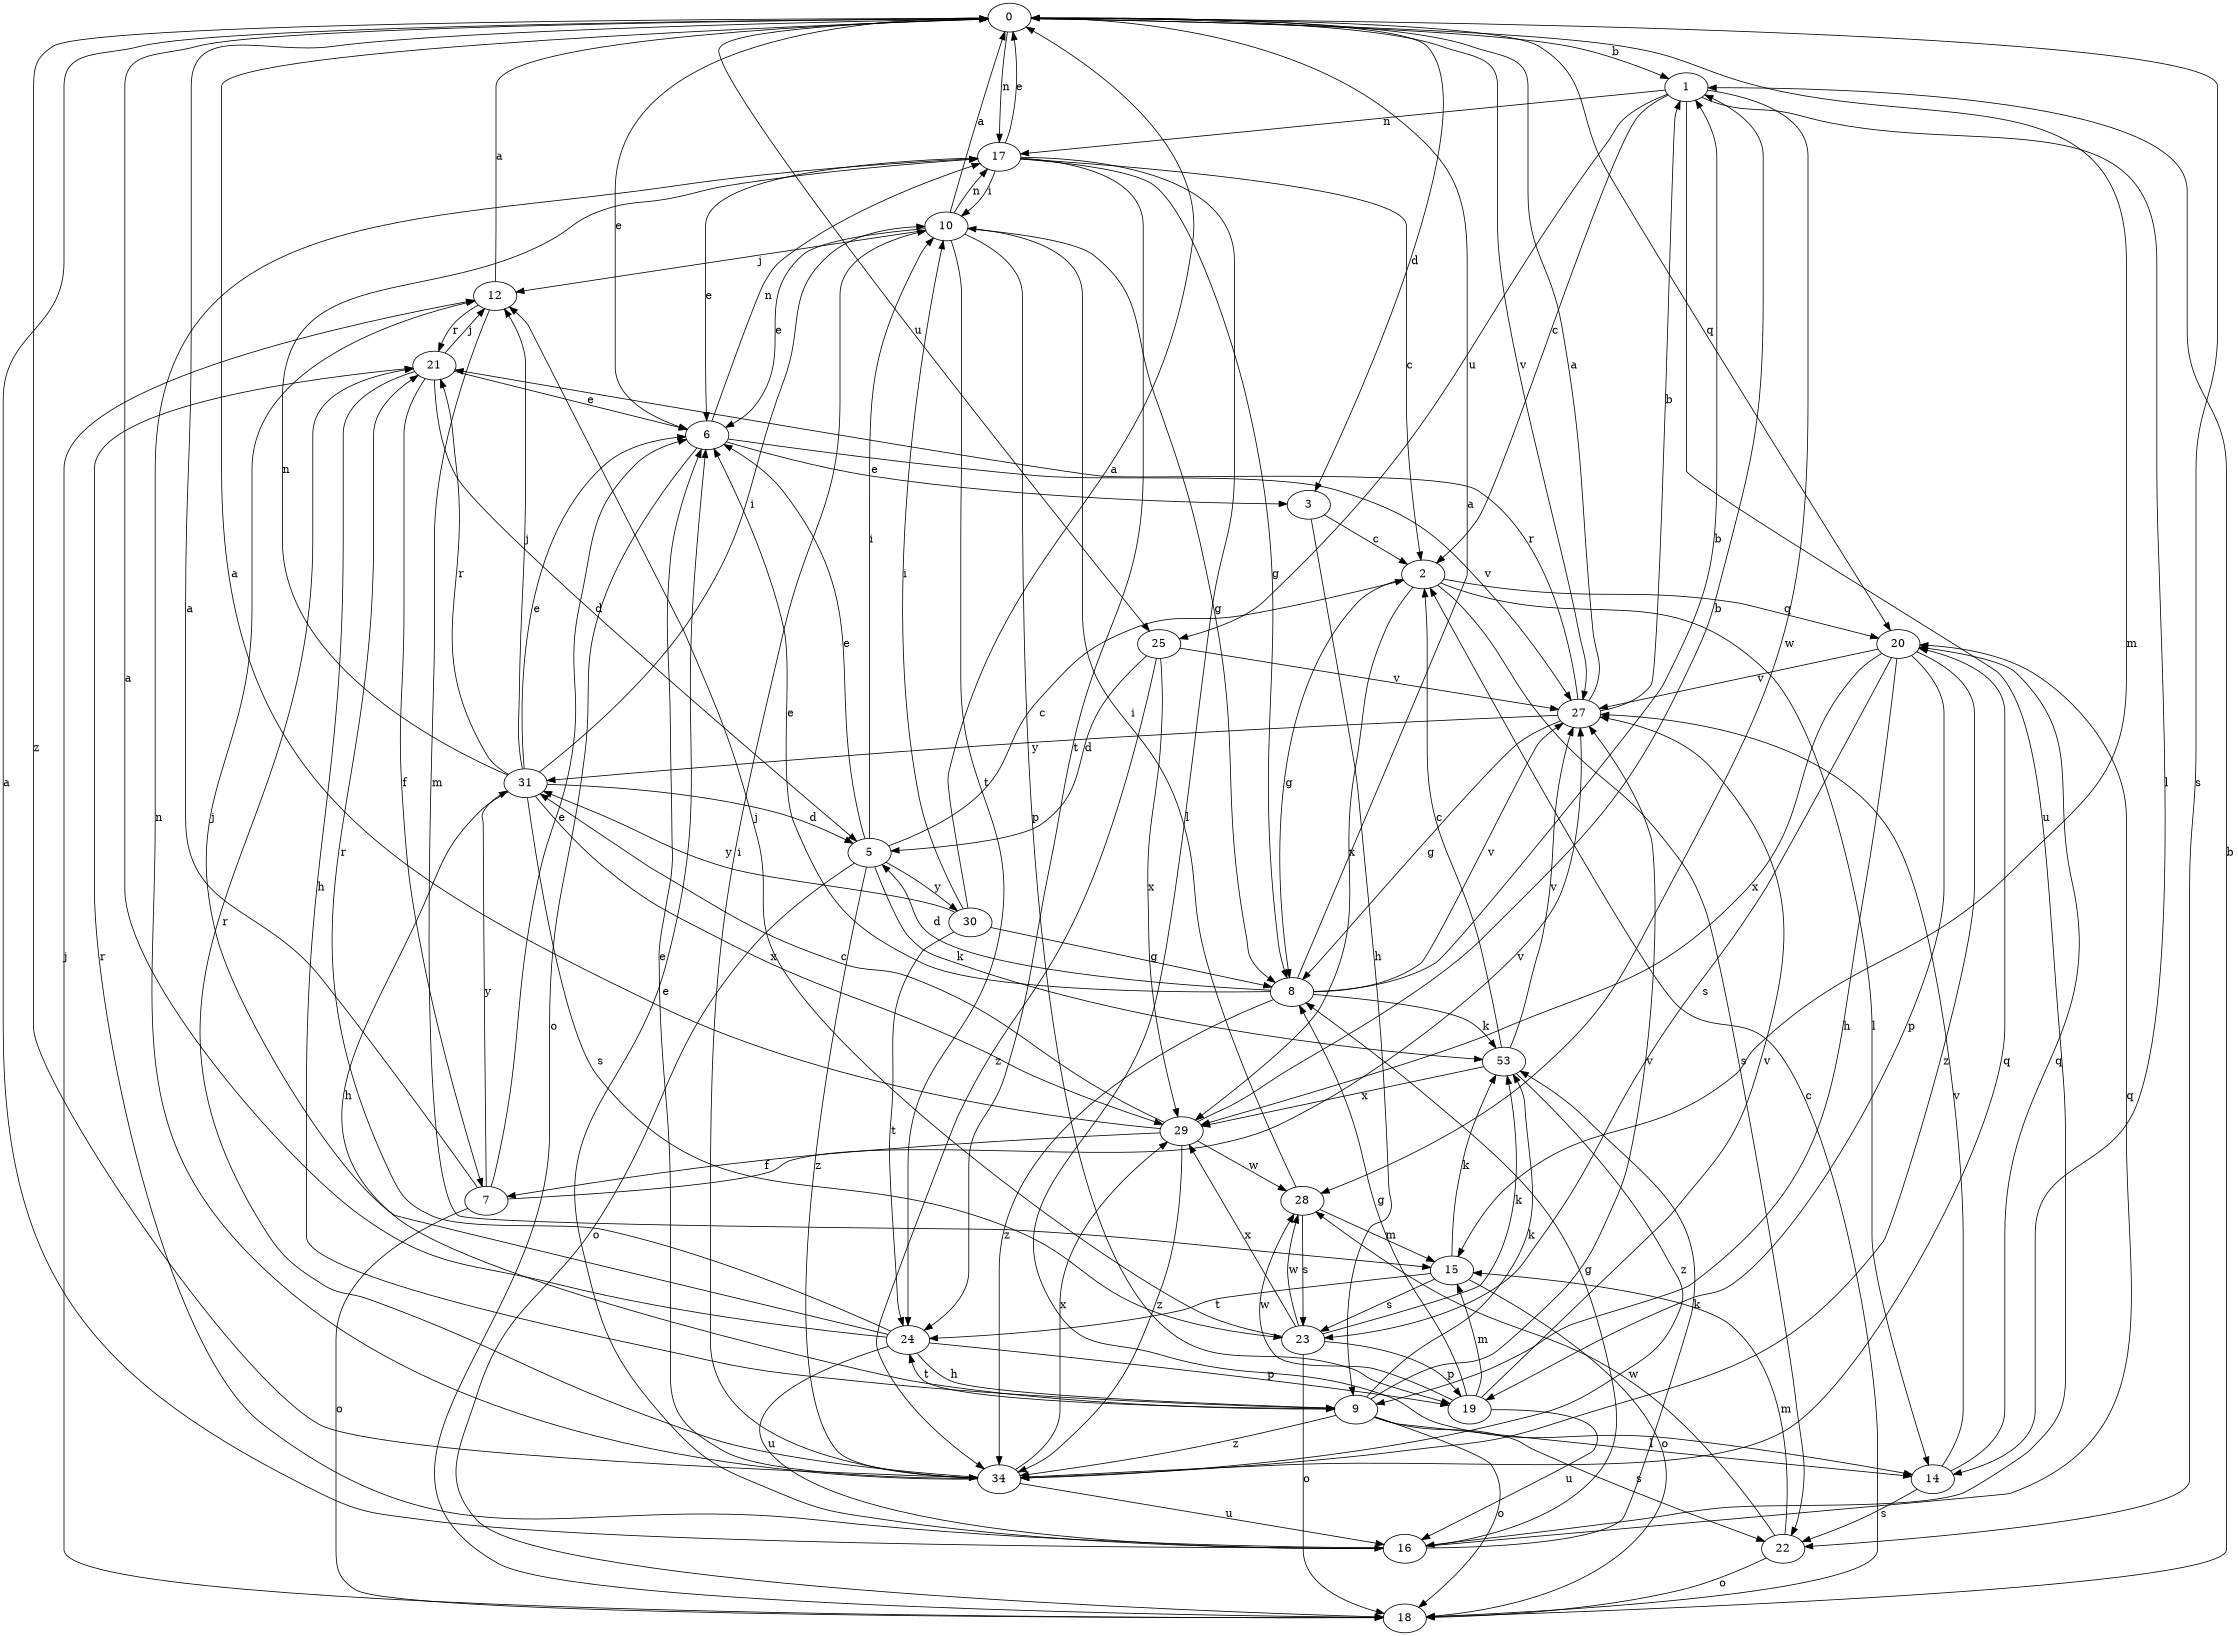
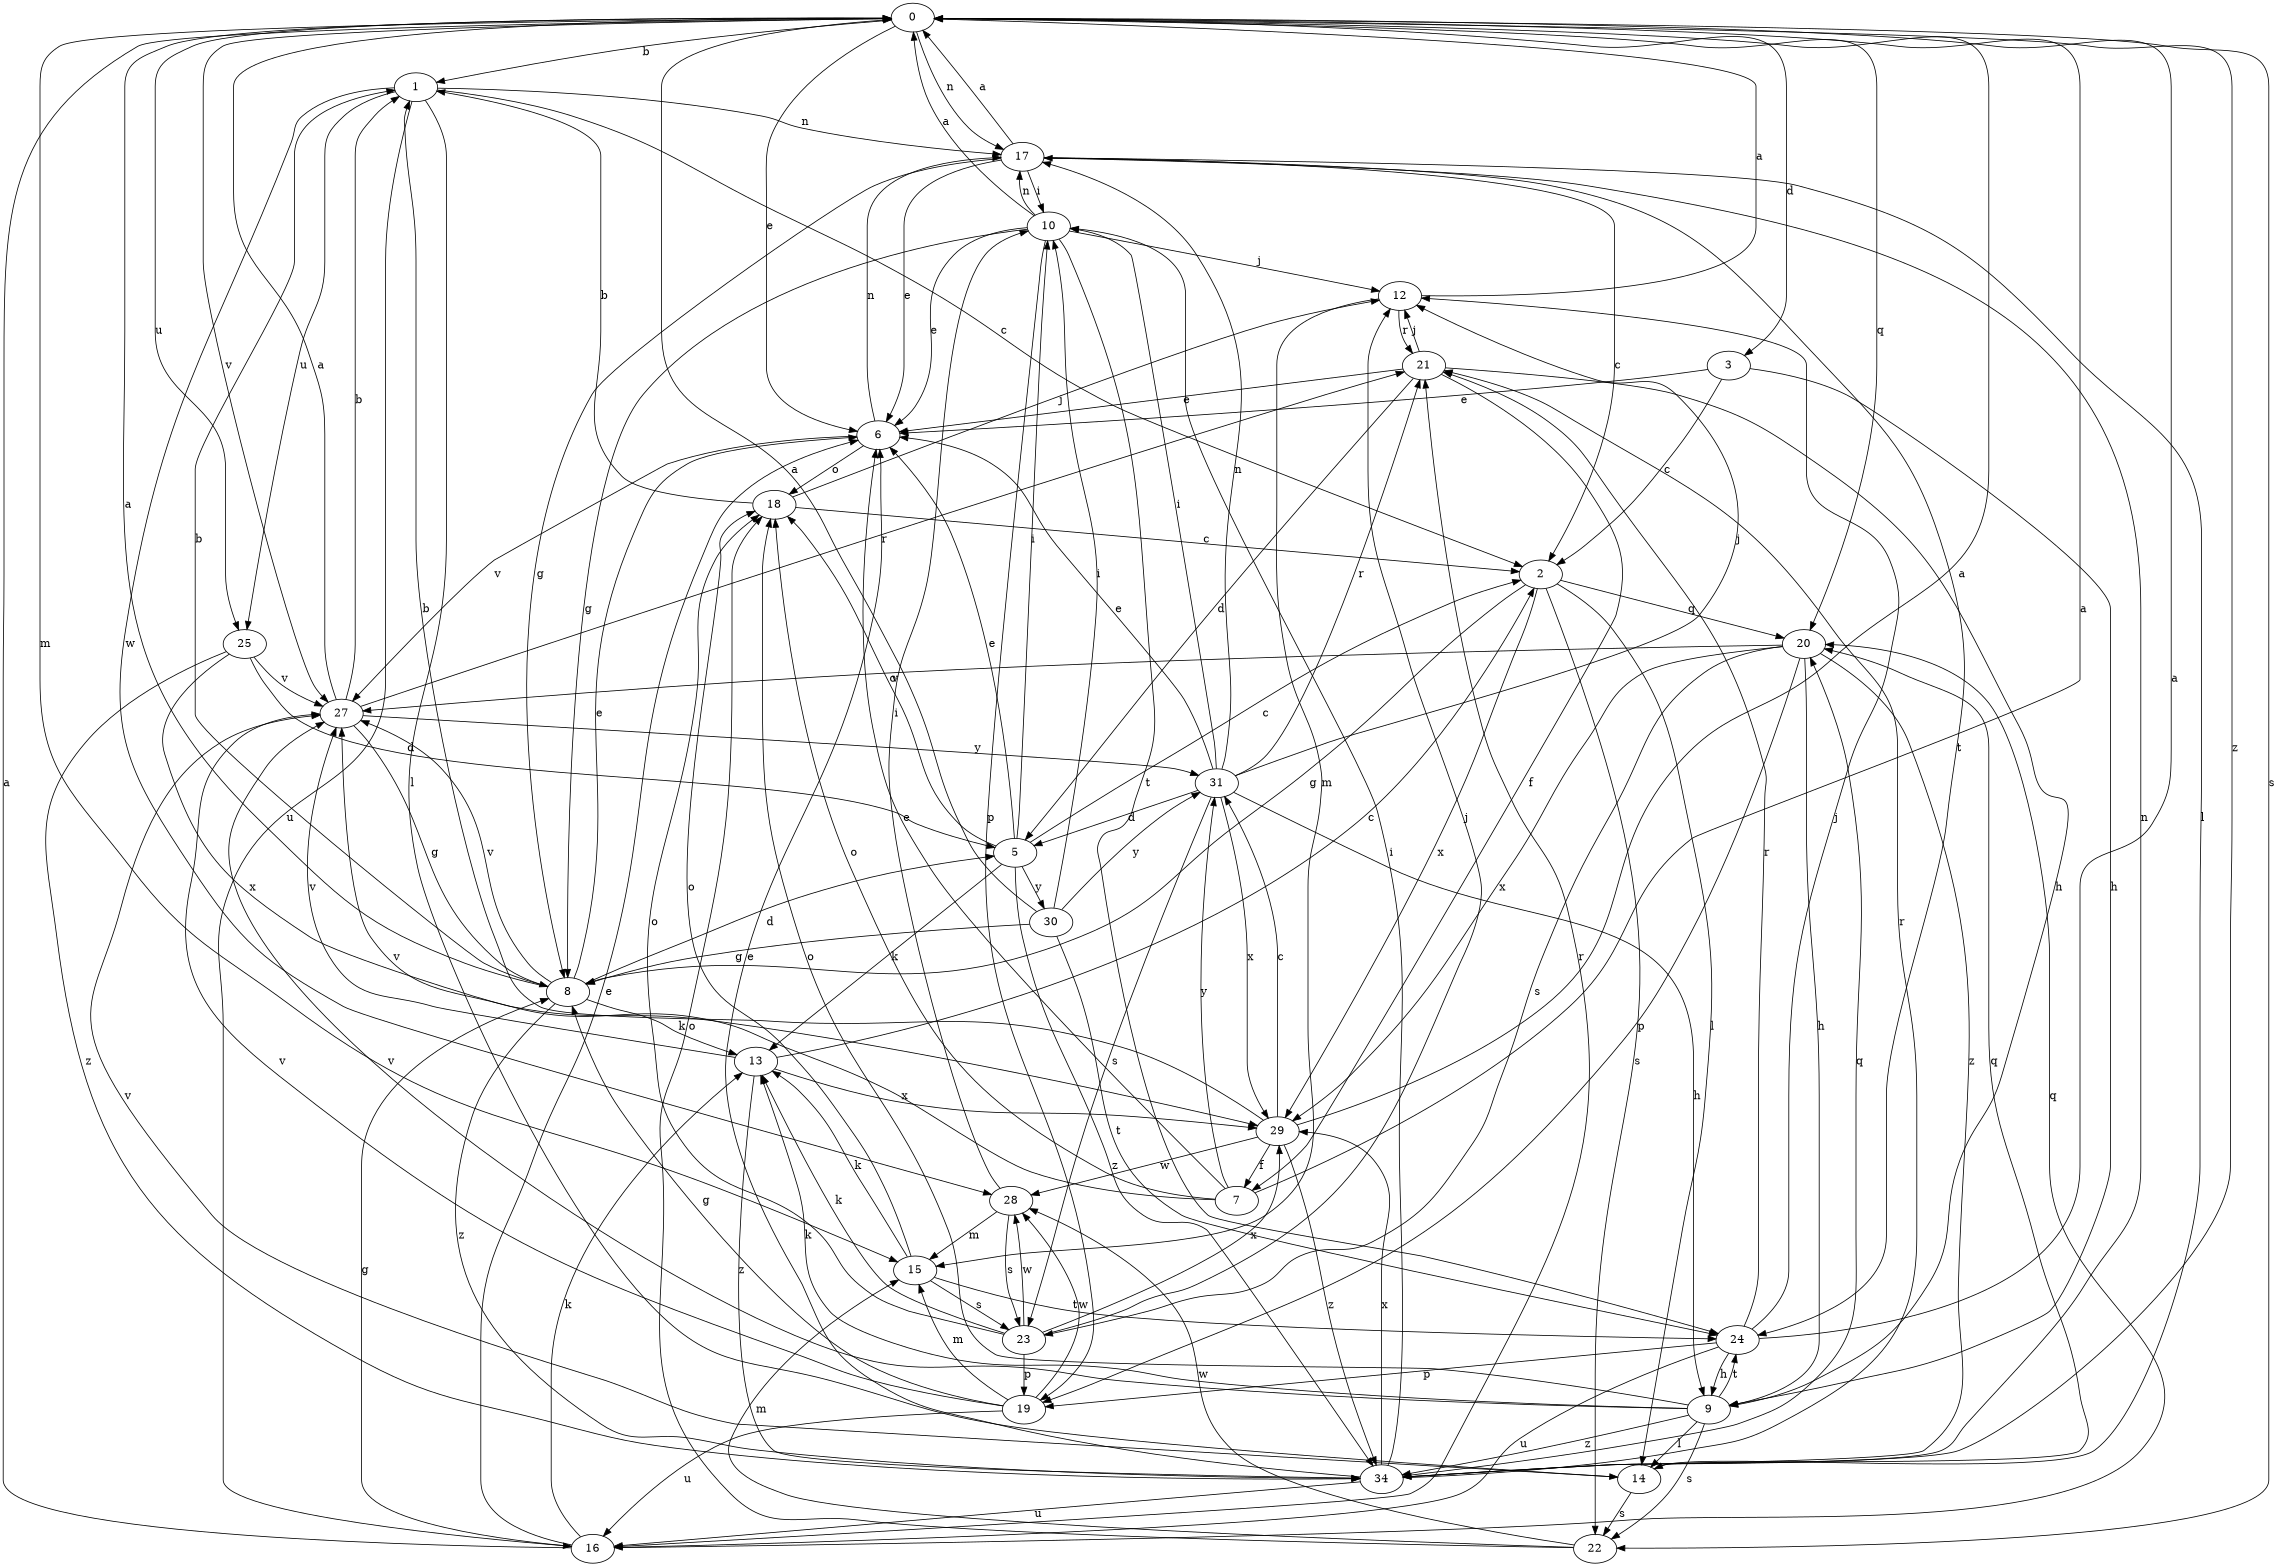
  strict digraph {
    0
    1
    3
    6
    15
    17
    20
    22
    25
    27
    34
    2
    14
    n14 [label=16]
    28
    9
    18
-   13 [label=53]
+   13
    24
    23
    8
    10
    29
    19
    5
    31
    21
    7
    30
    12
    0 -> 1 [label=b]
    0 -> 3 [label=d]
    0 -> 6 [label=e]
    0 -> 15 [label=m]
    0 -> 17 [label=n]
    0 -> 20 [label=q]
    0 -> 22 [label=s]
    0 -> 25 [label=u]
    0 -> 27 [label=v]
    0 -> 34 [label=z]
    1 -> 17 [label=n]
    1 -> 25 [label=u]
    1 -> 2 [label=c]
    1 -> 14 [label=l]
    1 -> n14 [label=u]
    1 -> 28 [label=w]
-   6 -> 3 [label=e]
+   3 -> 6 [label=e]
    3 -> 2 [label=c]
    3 -> 9 [label=h]
    6 -> 17 [label=n]
    6 -> 27 [label=v]
    6 -> 18 [label=o]
    15 -> 18 [label=o]
    15 -> 13 [label=k]
    15 -> 24 [label=t]
    15 -> 23 [label=s]
-   17 -> 0 [label=e]
+   17 -> 0 [label=a]
    17 -> 6 [label=e]
    17 -> 2 [label=c]
    17 -> 14 [label=l]
    17 -> 24 [label=t]
    17 -> 8 [label=g]
    17 -> 10 [label=i]
    20 -> 27 [label=v]
    20 -> 34 [label=z]
    20 -> 9 [label=h]
    20 -> 23 [label=s]
    20 -> 29 [label=x]
    20 -> 19 [label=p]
    22 -> 15 [label=m]
    22 -> 28 [label=w]
    22 -> 18 [label=o]
    25 -> 27 [label=v]
    25 -> 34 [label=z]
    25 -> 29 [label=x]
    25 -> 5 [label=d]
    27 -> 0 [label=a]
    27 -> 1 [label=b]
    27 -> 8 [label=g]
    27 -> 31 [label=y]
    27 -> 21 [label=r]
    34 -> 6 [label=e]
    34 -> 17 [label=n]
    34 -> 20 [label=q]
    34 -> n14 [label=u]
    34 -> 10 [label=i]
    34 -> 29 [label=x]
    34 -> 21 [label=r]
    2 -> 20 [label=q]
    2 -> 22 [label=s]
    2 -> 14 [label=l]
    2 -> 8 [label=g]
    2 -> 29 [label=x]
    14 -> 20 [label=q]
    14 -> 22 [label=s]
    14 -> 27 [label=v]
    n14 -> 0 [label=a]
    n14 -> 6 [label=e]
    n14 -> 20 [label=q]
    n14 -> 13 [label=k]
    n14 -> 8 [label=g]
    n14 -> 21 [label=r]
    28 -> 15 [label=m]
    28 -> 23 [label=s]
    28 -> 10 [label=i]
    9 -> 22 [label=s]
    9 -> 27 [label=v]
    9 -> 34 [label=z]
    9 -> 14 [label=l]
    9 -> 18 [label=o]
    9 -> 13 [label=k]
    9 -> 24 [label=t]
    18 -> 1 [label=b]
    18 -> 2 [label=c]
    18 -> 12 [label=j]
    13 -> 27 [label=v]
    13 -> 34 [label=z]
    13 -> 2 [label=c]
    13 -> 29 [label=x]
    24 -> 0 [label=a]
    24 -> n14 [label=u]
    24 -> 9 [label=h]
    24 -> 19 [label=p]
    24 -> 21 [label=r]
    24 -> 12 [label=j]
    23 -> 28 [label=w]
    23 -> 18 [label=o]
    23 -> 13 [label=k]
    23 -> 29 [label=x]
    23 -> 19 [label=p]
    23 -> 12 [label=j]
    8 -> 0 [label=a]
    8 -> 1 [label=b]
    8 -> 6 [label=e]
    8 -> 27 [label=v]
    8 -> 34 [label=z]
    8 -> 13 [label=k]
    8 -> 5 [label=d]
    10 -> 0 [label=a]
    10 -> 6 [label=e]
    10 -> 17 [label=n]
    10 -> 24 [label=t]
    10 -> 8 [label=g]
    10 -> 19 [label=p]
    10 -> 12 [label=j]
    29 -> 0 [label=a]
    29 -> 1 [label=b]
    29 -> 34 [label=z]
    29 -> 28 [label=w]
    29 -> 31 [label=c]
    29 -> 7 [label=f]
    19 -> 15 [label=m]
    19 -> 27 [label=v]
    19 -> n14 [label=u]
    19 -> 28 [label=w]
    19 -> 8 [label=g]
    5 -> 6 [label=e]
    5 -> 34 [label=z]
    5 -> 2 [label=c]
    5 -> 18 [label=o]
    5 -> 13 [label=k]
    5 -> 10 [label=i]
    5 -> 30 [label=y]
    31 -> 6 [label=e]
    31 -> 17 [label=n]
    31 -> 9 [label=h]
    31 -> 23 [label=s]
    31 -> 10 [label=i]
    31 -> 29 [label=x]
    31 -> 5 [label=d]
    31 -> 21 [label=r]
    31 -> 12 [label=j]
    21 -> 6 [label=e]
    21 -> 9 [label=h]
    21 -> 5 [label=d]
    21 -> 7 [label=f]
    21 -> 12 [label=j]
    7 -> 0 [label=a]
    7 -> 6 [label=e]
    7 -> 27 [label=v]
    7 -> 18 [label=o]
    7 -> 31 [label=y]
    30 -> 0 [label=a]
    30 -> 24 [label=t]
    30 -> 8 [label=g]
    30 -> 10 [label=i]
    30 -> 31 [label=y]
    12 -> 0 [label=a]
    12 -> 15 [label=m]
    12 -> 21 [label=r]
  }
